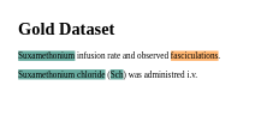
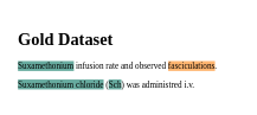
  <mxCell id="0" />
  <mxCell id="1" parent="0" />
- <mxCell id="2" value="&lt;h1&gt;Gold Dataset&lt;/h1&gt;&lt;p&gt;&lt;span style=&quot;background-color: rgb(103, 171, 159);&quot;&gt;Suxamethonium&lt;/span&gt; infusion rate and observed &lt;span style=&quot;background-color: rgb(255, 181, 112);&quot;&gt;fasciculations&lt;/span&gt;.&lt;/p&gt;&lt;p&gt;&lt;span style=&quot;background-color: rgb(103, 171, 159);&quot;&gt;Suxamethonium chloride&lt;/span&gt; (&lt;span style=&quot;background-color: rgb(103, 171, 159);&quot;&gt;Sch&lt;/span&gt;) was administred i.v.&lt;/p&gt;" style="text;html=1;strokeColor=none;fillColor=none;spacing=5;spacingTop=-20;whiteSpace=wrap;overflow=hidden;rounded=0;fontFamily=Computer Modern;fontSource=https%3A%2F%2Fcheckmyworking.com%2Fcm-web-fonts%2FComputer%2520Modern%2520Serif.zip;" vertex="1" parent="1"><mxGeometry x="20" y="20" width="320" height="120" as="geometry" /></mxCell>
+ <mxCell id="2" value="&lt;h1&gt;Gold Dataset&lt;/h1&gt;&lt;p&gt;&lt;span style=&quot;background-color: rgb(103, 171, 159);&quot;&gt;Suxamethonium&lt;/span&gt; infusion rate and observed &lt;span style=&quot;background-color: rgb(255, 181, 112);&quot;&gt;fasciculations&lt;/span&gt;.&lt;/p&gt;&lt;p&gt;&lt;span style=&quot;background-color: rgb(103, 171, 159);&quot;&gt;Suxamethonium chloride&lt;/span&gt; (&lt;span style=&quot;background-color: rgb(103, 171, 159);&quot;&gt;Sch&lt;/span&gt;) was administred i.v.&lt;/p&gt;" style="text;html=1;strokeColor=none;fillColor=none;spacing=5;spacingTop=-20;whiteSpace=wrap;overflow=hidden;rounded=0;fontFamily=Computer Modern;fontSource=https%3A%2F%2Fcheckmyworking.com%2Fcm-web-fonts%2FComputer%2520Modern%2520Serif.zip;" vertex="1" parent="1"><mxGeometry x="20" y="35" width="320" height="120" as="geometry" /></mxCell>
